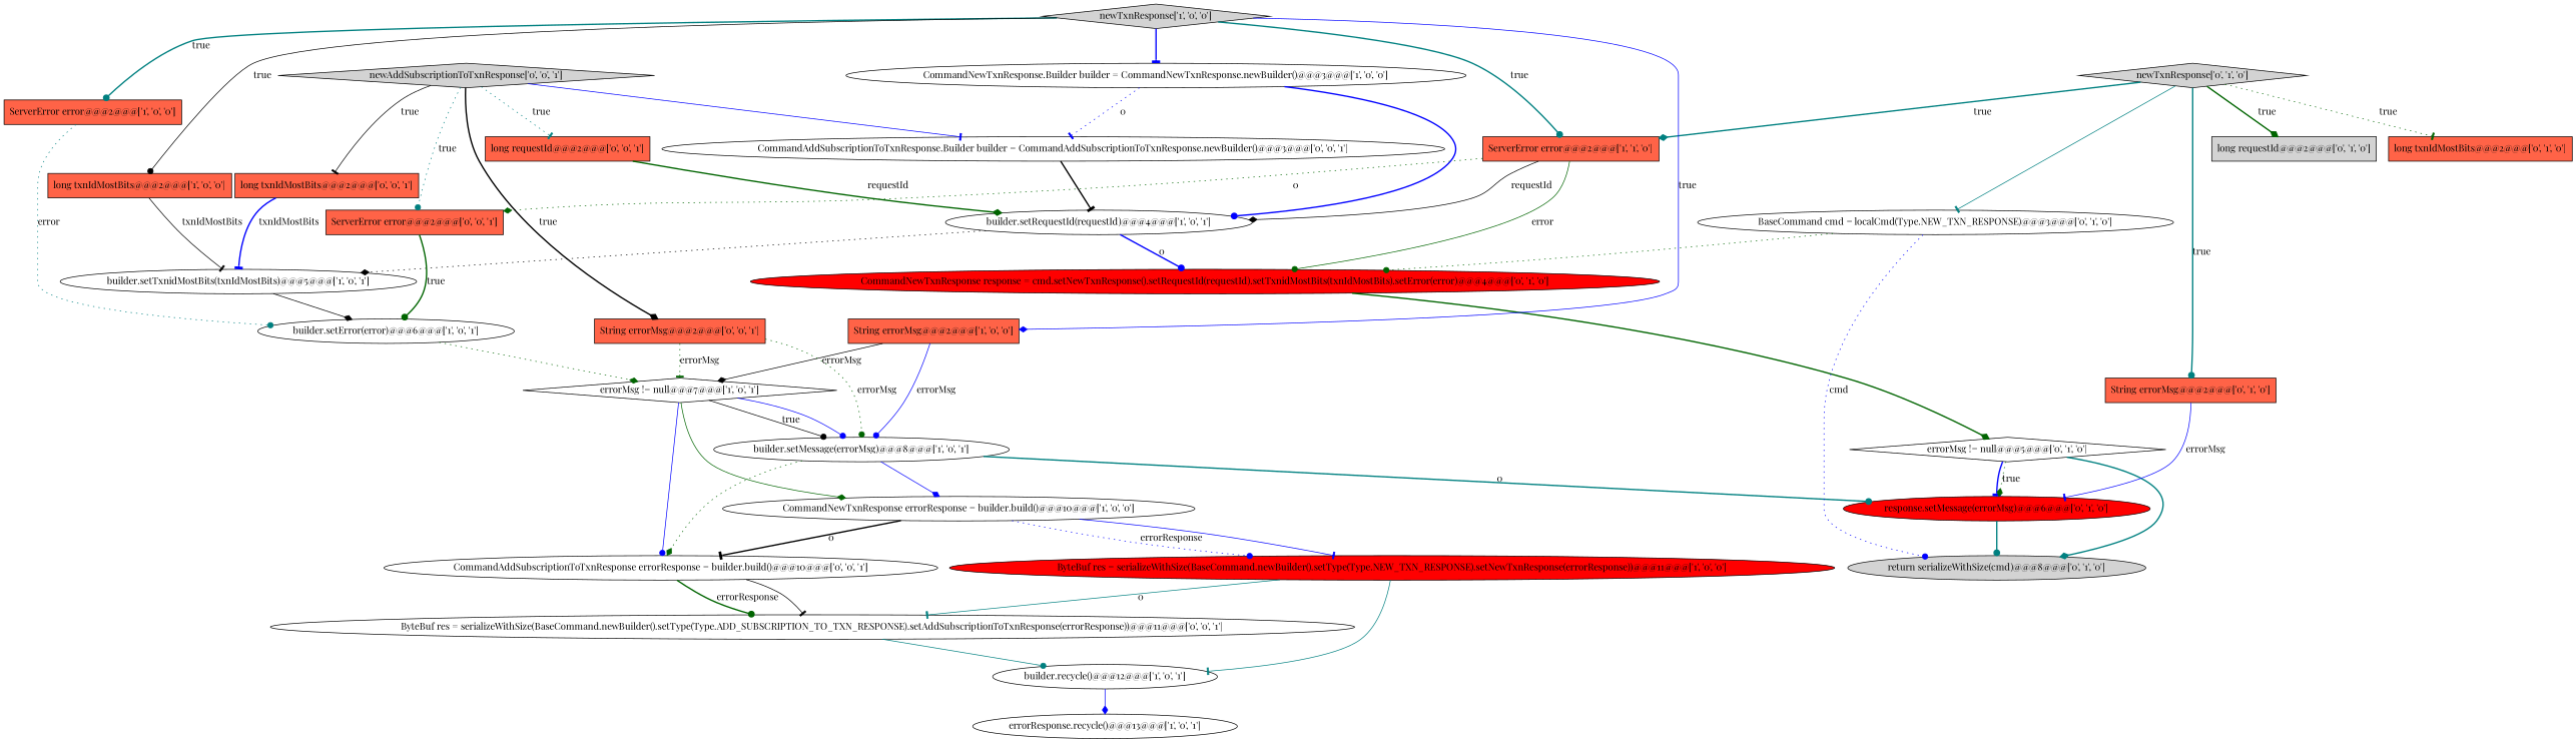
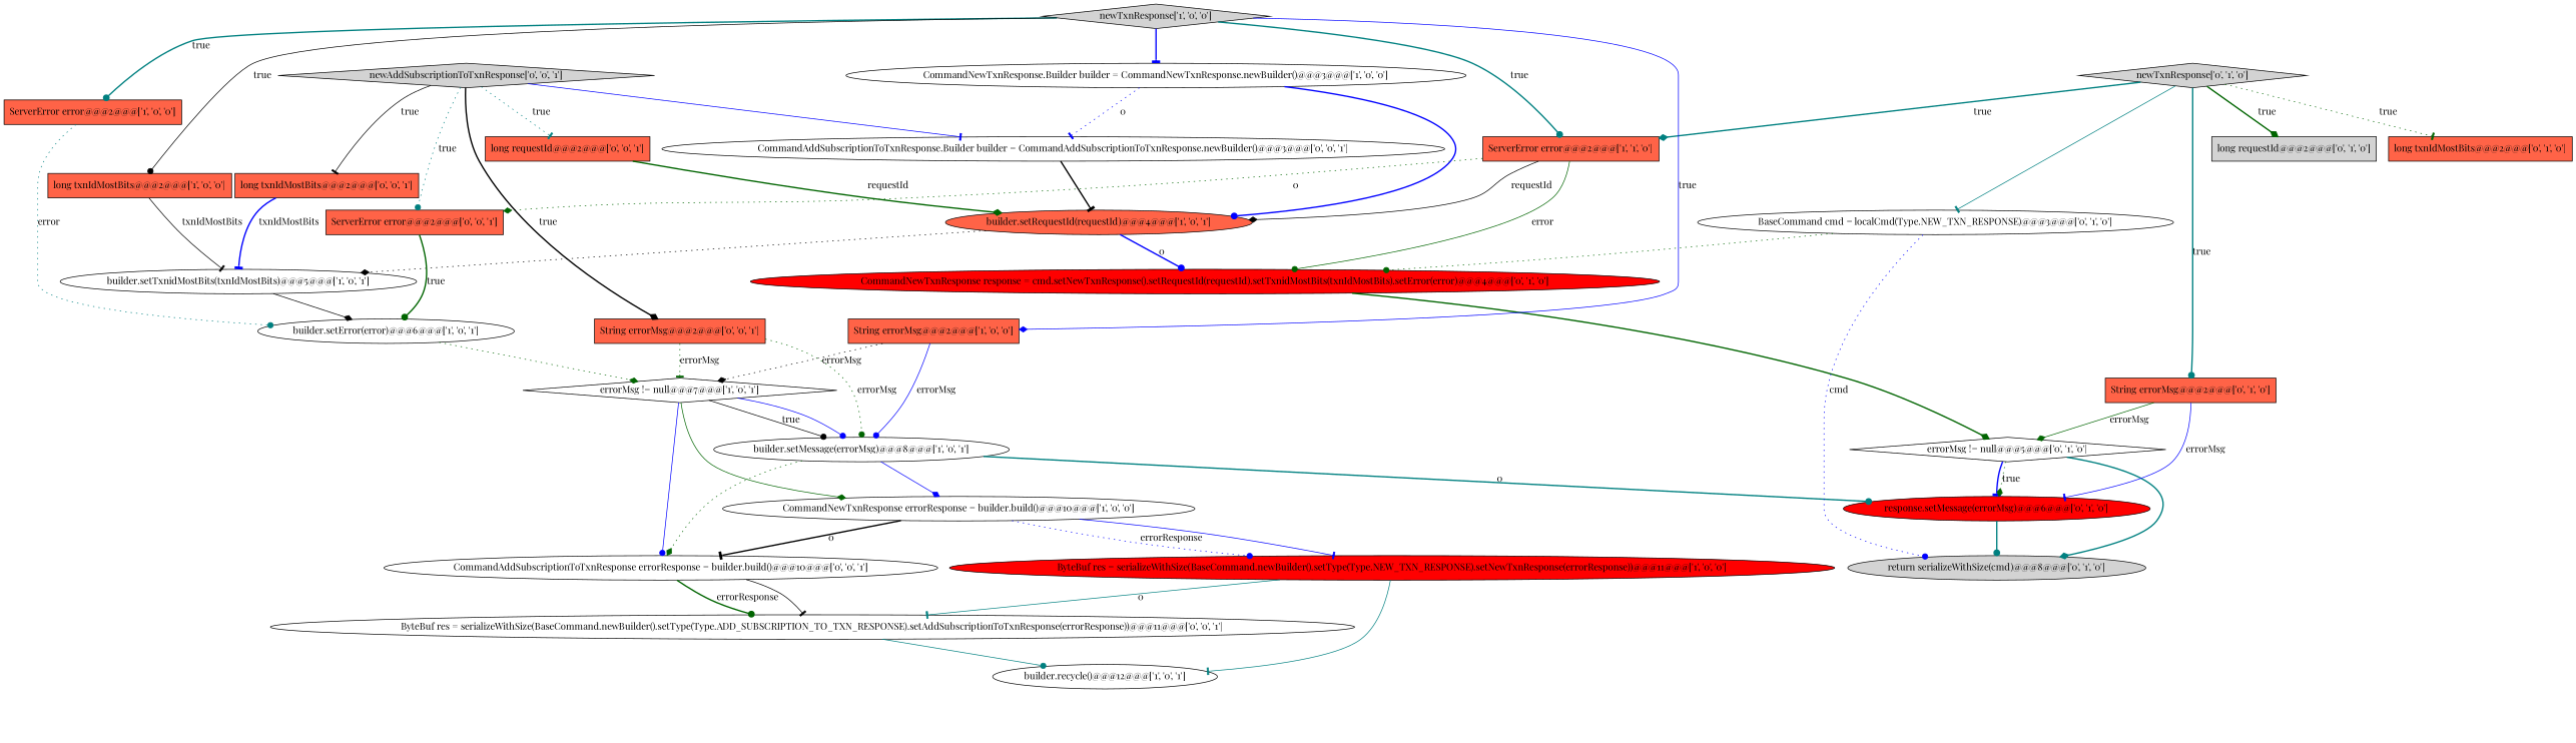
  digraph {
    fontname="Playfair Display"
    node [fillcolor=white fontname="Playfair Display" shape=ellipse style=filled]
    edge [arrowhead=dot color=blue fontname="Playfair Display" style=solid]
    n1 [fillcolor=tomato label="long requestId@@@2@@@['0', '0', '1']" shape=box]
-   n2 [label="builder.setRequestId(requestId)@@@4@@@['1', '0', '1']"]
+   n2 [fillcolor=tomato label="builder.setRequestId(requestId)@@@4@@@['1', '0', '1']"]
    n3 [label="builder.setTxnidMostBits(txnIdMostBits)@@@5@@@['1', '0', '1']"]
    n4 [fillcolor=red label="CommandNewTxnResponse response = cmd.setNewTxnResponse().setRequestId(requestId).setTxnidMostBits(txnIdMostBits).setError(error)@@@4@@@['0', '1', '0']"]
    n5 [fillcolor=tomato label="ServerError error@@@2@@@['1', '0', '0']" shape=box]
    n6 [label="builder.setError(error)@@@6@@@['1', '0', '1']"]
    n7 [label="errorMsg != null@@@7@@@['1', '0', '1']" shape=diamond]
    n8 [label="CommandNewTxnResponse.Builder builder = CommandNewTxnResponse.newBuilder()@@@3@@@['1', '0', '0']"]
    n9 [label="CommandAddSubscriptionToTxnResponse.Builder builder = CommandAddSubscriptionToTxnResponse.newBuilder()@@@3@@@['0', '0', '1']"]
    n10 [label="builder.setMessage(errorMsg)@@@8@@@['1', '0', '1']"]
    n11 [label="CommandNewTxnResponse errorResponse = builder.build()@@@10@@@['1', '0', '0']"]
    n12 [label="CommandAddSubscriptionToTxnResponse errorResponse = builder.build()@@@10@@@['0', '0', '1']"]
    n13 [fillcolor=tomato label="String errorMsg@@@2@@@['1', '0', '0']" shape=box]
    n14 [fillcolor=red label="response.setMessage(errorMsg)@@@6@@@['0', '1', '0']"]
    n15 [label="errorMsg != null@@@5@@@['0', '1', '0']" shape=diamond]
    n16 [fillcolor=lightgray label="return serializeWithSize(cmd)@@@8@@@['0', '1', '0']"]
    n17 [fillcolor=tomato label="long txnIdMostBits@@@2@@@['0', '0', '1']" shape=box]
    n18 [fillcolor=tomato label="ServerError error@@@2@@@['1', '1', '0']" shape=box]
    n19 [fillcolor=tomato label="ServerError error@@@2@@@['0', '0', '1']" shape=box]
    n20 [fillcolor=lightgray label="newTxnResponse['0', '1', '0']" shape=diamond]
    n21 [label="BaseCommand cmd = localCmd(Type.NEW_TXN_RESPONSE)@@@3@@@['0', '1', '0']"]
    n22 [fillcolor=lightgray label="long requestId@@@2@@@['0', '1', '0']" shape=box]
    n23 [fillcolor=tomato label="String errorMsg@@@2@@@['0', '1', '0']" shape=box]
    n24 [fillcolor=tomato label="long txnIdMostBits@@@2@@@['0', '1', '0']" shape=box]
    n25 [fillcolor=red label="ByteBuf res = serializeWithSize(BaseCommand.newBuilder().setType(Type.NEW_TXN_RESPONSE).setNewTxnResponse(errorResponse))@@@11@@@['1', '0', '0']"]
    n26 [label="ByteBuf res = serializeWithSize(BaseCommand.newBuilder().setType(Type.ADD_SUBSCRIPTION_TO_TXN_RESPONSE).setAddSubscriptionToTxnResponse(errorResponse))@@@11@@@['0', '0', '1']"]
    n27 [fillcolor=tomato label="String errorMsg@@@2@@@['0', '0', '1']" shape=box]
    n28 [label="builder.recycle()@@@12@@@['1', '0', '1']"]
-   n29 [label="errorResponse.recycle()@@@13@@@['1', '0', '1']"]
    n30 [fillcolor=lightgray label="newTxnResponse['1', '0', '0']" shape=diamond]
    n31 [fillcolor=tomato label="long txnIdMostBits@@@2@@@['1', '0', '0']" shape=box]
    n32 [fillcolor=lightgray label="newAddSubscriptionToTxnResponse['0', '0', '1']" shape=diamond]
    n1 -> n2 [arrowhead=diamond color=darkgreen label=requestId style=bold]
    n2 -> n3 [arrowhead=diamond color=black style=dotted]
    n2 -> n4 [label=0 style=bold]
    n3 -> n6 [arrowhead=diamond color=black]
    n4 -> n15 [arrowhead=diamond color=darkgreen style=bold]
    n5 -> n6 [color=teal label=error style=dotted]
    n6 -> n7 [arrowhead=diamond color=darkgreen style=dotted]
    n7 -> n10 [color=black label=true]
    n7 -> n10
    n7 -> n11 [arrowhead=diamond color=darkgreen]
    n7 -> n12
    n8 -> n2 [style=bold]
    n8 -> n9 [arrowhead=tee label=0 style=dotted]
    n9 -> n2 [arrowhead=tee color=black style=bold]
    n10 -> n11 [arrowhead=diamond]
    n10 -> n12 [arrowhead=diamond color=darkgreen style=dotted]
    n10 -> n14 [color=teal label=0 style=bold]
    n11 -> n12 [arrowhead=tee color=black label=0 style=bold]
    n11 -> n25 [label=errorResponse style=dotted]
    n11 -> n25 [arrowhead=tee]
    n12 -> n26 [color=darkgreen label=errorResponse style=bold]
    n12 -> n26 [arrowhead=tee color=black]
-   n13 -> n7 [arrowhead=diamond color=black label=errorMsg]
+   n13 -> n7 [arrowhead=diamond color=black label=errorMsg style=dotted]
    n13 -> n10 [label=errorMsg]
    n14 -> n16 [color=teal style=bold]
    n15 -> n14 [arrowhead=tee style=bold]
    n15 -> n14 [arrowhead=diamond color=darkgreen label=true style=dotted]
    n15 -> n16 [arrowhead=diamond color=teal style=bold]
    n17 -> n3 [arrowhead=tee label=txnIdMostBits style=bold]
    n18 -> n2 [arrowhead=diamond color=black label=requestId]
    n18 -> n4 [color=darkgreen label=error]
    n18 -> n19 [arrowhead=diamond color=darkgreen label=0 style=dotted]
    n19 -> n6 [color=darkgreen label=true style=bold]
    n20 -> n18 [arrowhead=diamond color=teal label=true style=bold]
    n20 -> n21 [arrowhead=tee color=teal]
    n20 -> n22 [arrowhead=diamond color=darkgreen label=true style=bold]
    n20 -> n23 [color=teal label=true style=bold]
    n20 -> n24 [arrowhead=tee color=darkgreen label=true style=dotted]
    n21 -> n4 [color=darkgreen style=dotted]
    n21 -> n16 [label=cmd style=dotted]
    n23 -> n14 [arrowhead=tee label=errorMsg]
+   n23 -> n15 [arrowhead=diamond color=darkgreen label=errorMsg]
    n25 -> n26 [arrowhead=tee color=teal label=0]
    n25 -> n28 [arrowhead=tee color=teal]
    n26 -> n28 [color=teal]
    n27 -> n7 [arrowhead=tee color=darkgreen label=errorMsg style=dotted]
    n27 -> n10 [color=darkgreen label=errorMsg style=dotted]
-   n28 -> n29 [arrowhead=diamond]
    n30 -> n5 [color=teal label=true style=bold]
    n30 -> n8 [arrowhead=tee style=bold]
    n30 -> n13 [arrowhead=diamond label=true]
    n30 -> n18 [color=teal label=true style=bold]
    n30 -> n31 [color=black label=true]
    n31 -> n3 [arrowhead=tee color=black label=txnIdMostBits]
    n32 -> n1 [arrowhead=tee color=teal label=true style=dotted]
    n32 -> n9 [arrowhead=tee]
    n32 -> n17 [arrowhead=tee color=black label=true]
    n32 -> n19 [color=teal label=true style=dotted]
    n32 -> n27 [arrowhead=diamond color=black label=true style=bold]
  }
